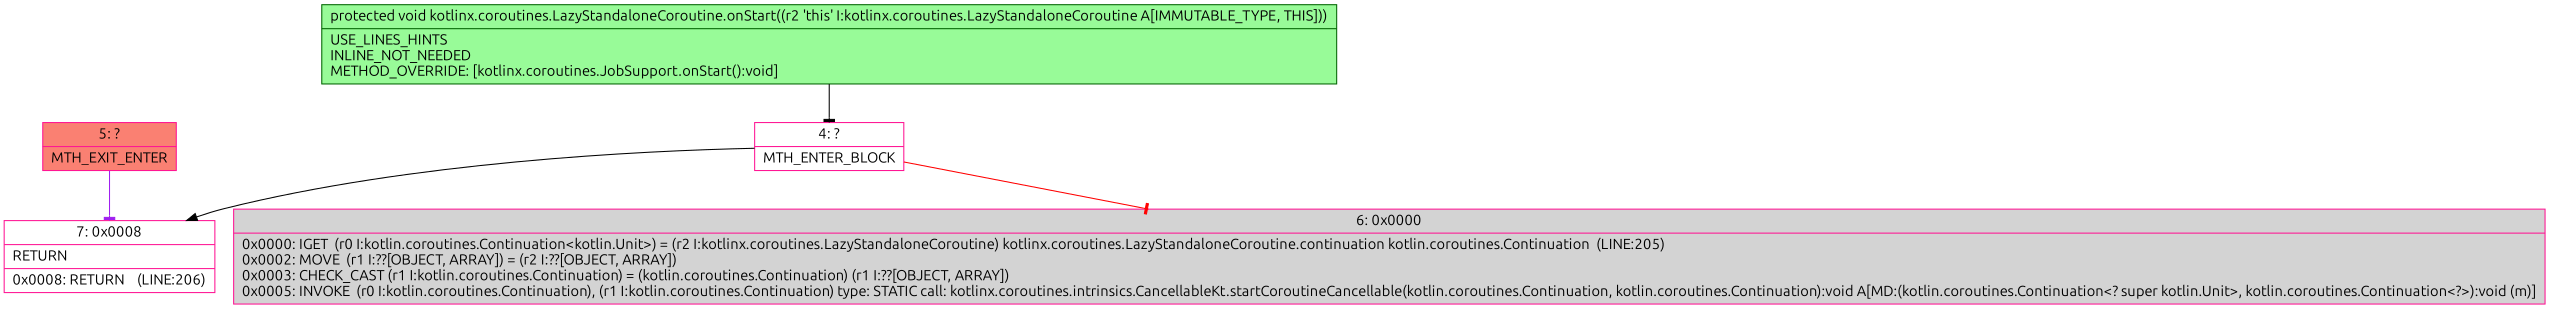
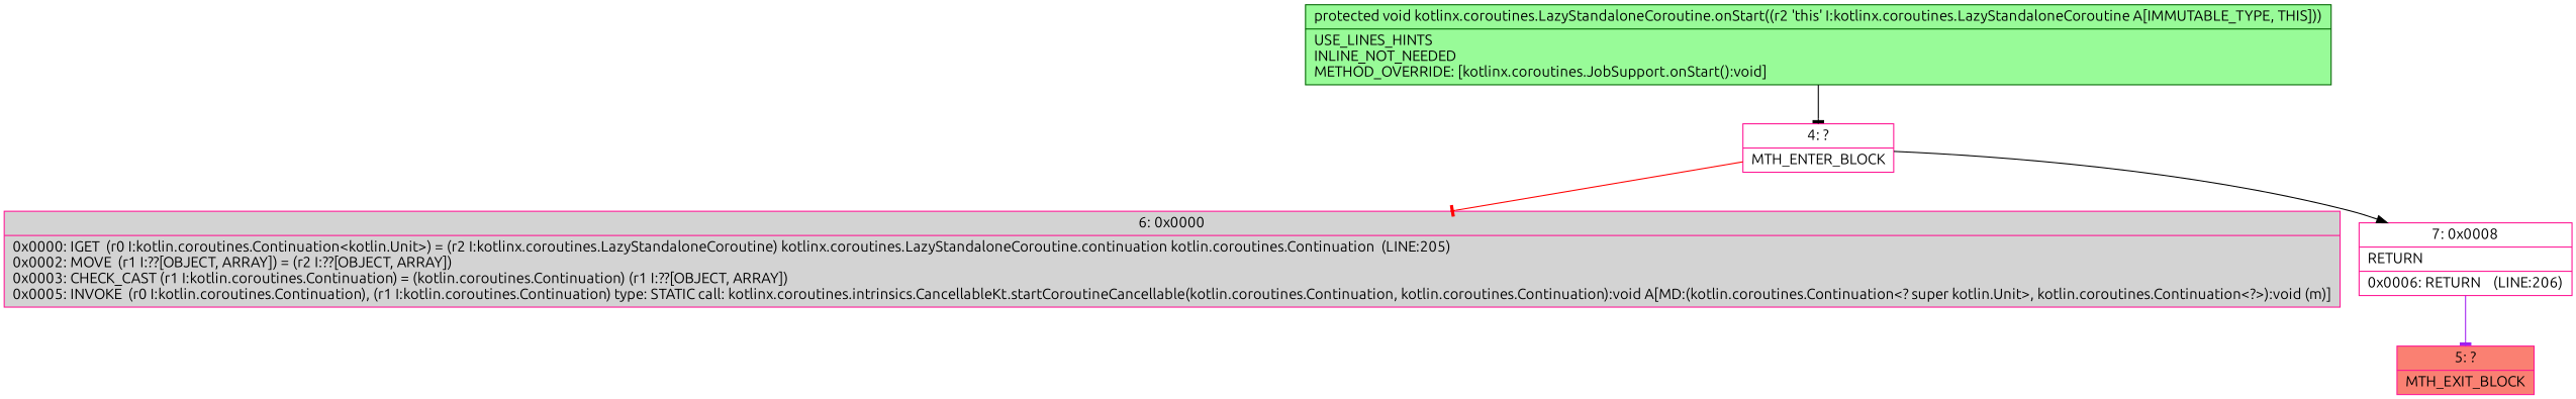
  digraph {
    fontname=Ubuntu
    node [color=deeppink fillcolor=white fontname=Ubuntu shape=record style=filled]
    edge [arrowhead=tee color=black fontname=Ubuntu]
    n1 [label="{4\:\ ?|MTH_ENTER_BLOCK\l}"]
    n2 [fillcolor=lightgrey label="{6\:\ 0x0000|0x0000: IGET  (r0 I:kotlin.coroutines.Continuation\<kotlin.Unit\>) = (r2 I:kotlinx.coroutines.LazyStandaloneCoroutine) kotlinx.coroutines.LazyStandaloneCoroutine.continuation kotlin.coroutines.Continuation  (LINE:205)\l0x0002: MOVE  (r1 I:??[OBJECT, ARRAY]) = (r2 I:??[OBJECT, ARRAY]) \l0x0003: CHECK_CAST (r1 I:kotlin.coroutines.Continuation) = (kotlin.coroutines.Continuation) (r1 I:??[OBJECT, ARRAY]) \l0x0005: INVOKE  (r0 I:kotlin.coroutines.Continuation), (r1 I:kotlin.coroutines.Continuation) type: STATIC call: kotlinx.coroutines.intrinsics.CancellableKt.startCoroutineCancellable(kotlin.coroutines.Continuation, kotlin.coroutines.Continuation):void A[MD:(kotlin.coroutines.Continuation\<? super kotlin.Unit\>, kotlin.coroutines.Continuation\<?\>):void (m)]\l}"]
-   n3 [label="{7\:\ 0x0008|RETURN\l|0x0008: RETURN    (LINE:206)\l}"]
-   n4 [fillcolor=salmon label="{5\:\ ?|MTH_EXIT_ENTER\l}"]
+   n3 [label="{7\:\ 0x0008|RETURN\l|0x0006: RETURN    (LINE:206)\l}"]
+   n4 [fillcolor=salmon label="{5\:\ ?|MTH_EXIT_BLOCK\l}"]
    n5 [color=darkgreen fillcolor=palegreen label="{protected void kotlinx.coroutines.LazyStandaloneCoroutine.onStart((r2 'this' I:kotlinx.coroutines.LazyStandaloneCoroutine A[IMMUTABLE_TYPE, THIS]))  | USE_LINES_HINTS\lINLINE_NOT_NEEDED\lMETHOD_OVERRIDE: [kotlinx.coroutines.JobSupport.onStart():void]\l}"]
    n1 -> n2 [color=red]
    n1 -> n3 [arrowhead=normal]
-   n4 -> n3 [color=purple]
+   n3 -> n4 [color=purple]
    n5 -> n1
  }
